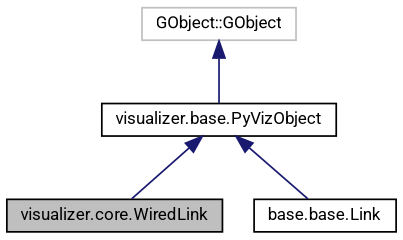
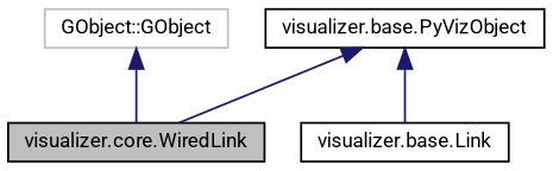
  digraph {
    fontname=Roboto
    node [color=black fillcolor=white fontname=Roboto fontsize=10 shape=record style=filled]
    edge [color=midnightblue dir=back fontname=Roboto fontsize=10 labelfontname=Helvetica labelfontsize=10 style=solid]
    n1 [fillcolor=grey75 fontcolor=black height=0.2 label="visualizer.core.WiredLink" width=0.4]
-   n2 [height=0.2 label="base.base.Link" width=0.4]
+   n2 [height=0.2 label="visualizer.base.Link" width=0.4]
    n3 [height=0.2 label="visualizer.base.PyVizObject" width=0.4]
    n4 [color=grey75 height=0.2 label="GObject::GObject" width=0.4]
    n3 -> n1
    n3 -> n2
-   n4 -> n3
+   n4 -> n1
  }
